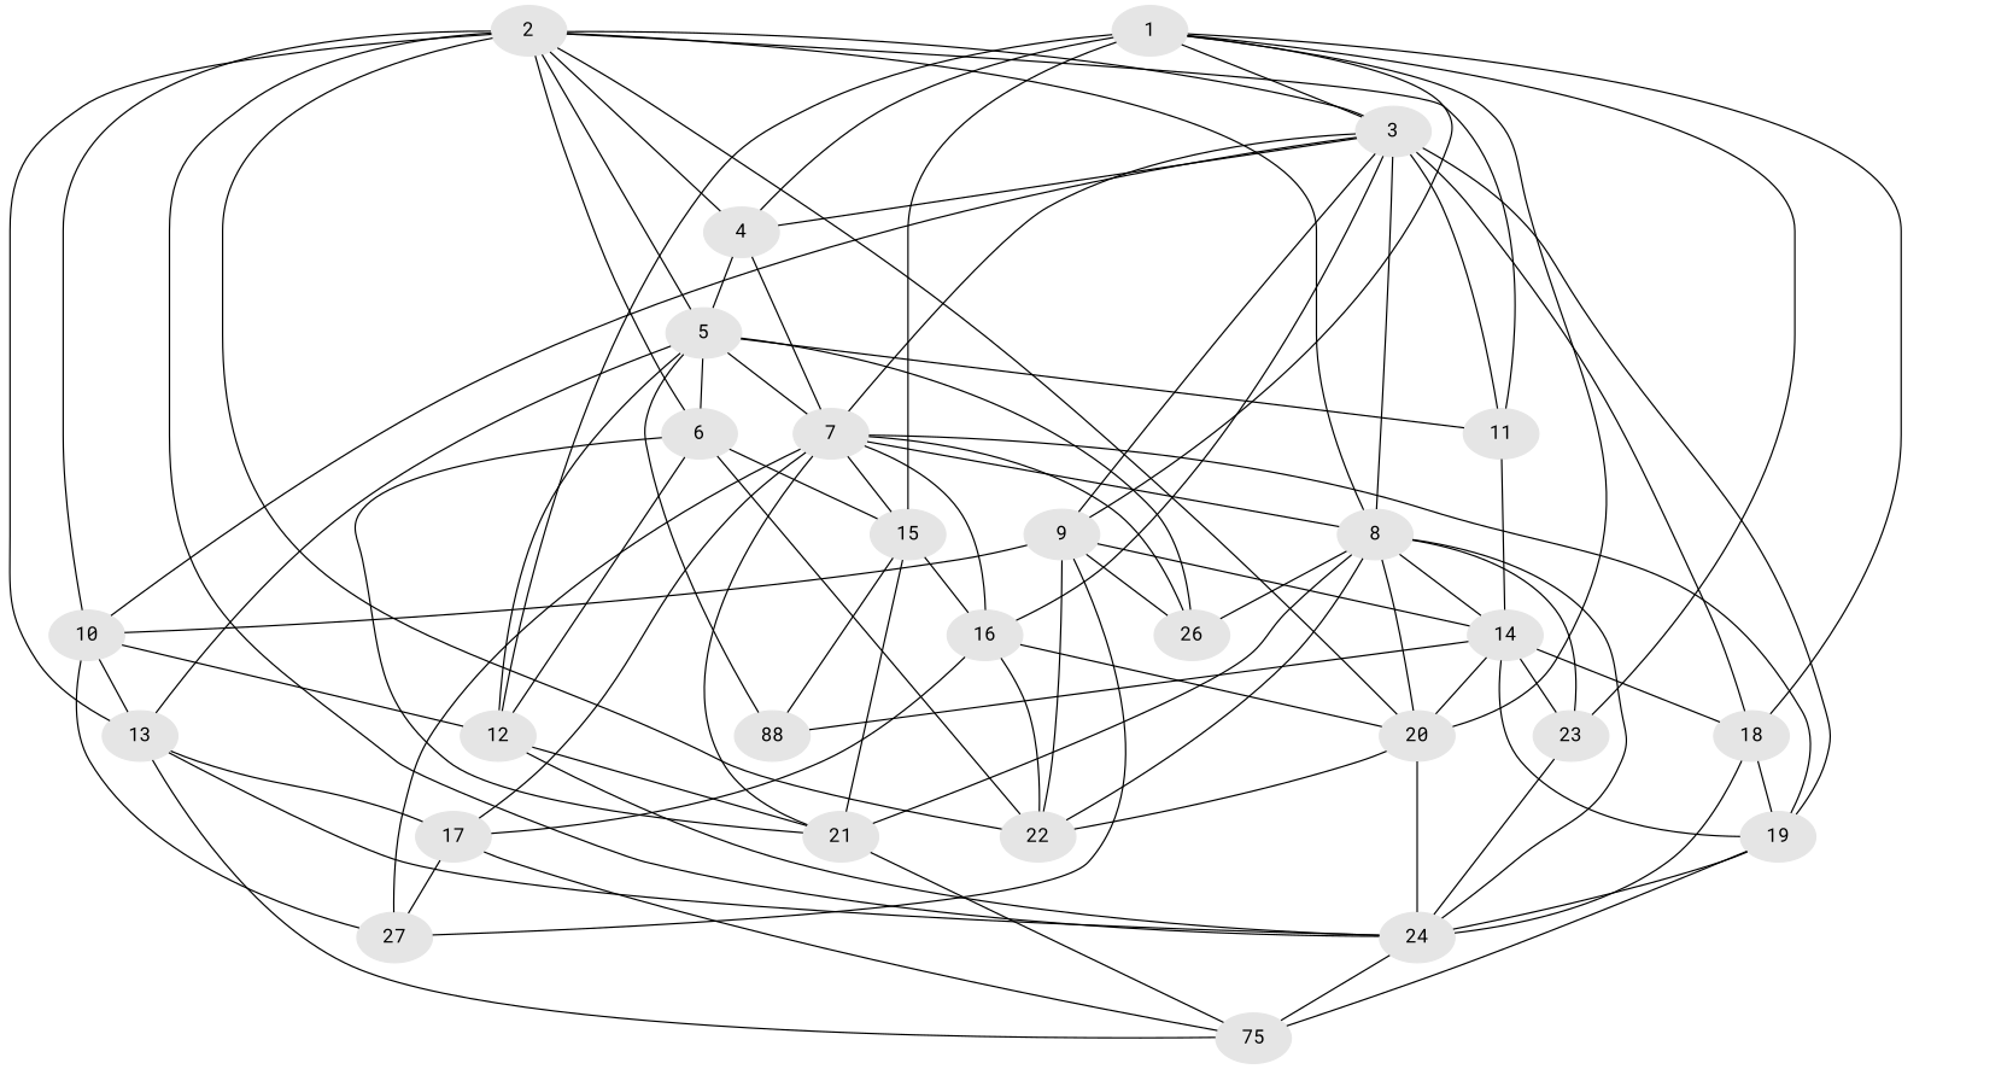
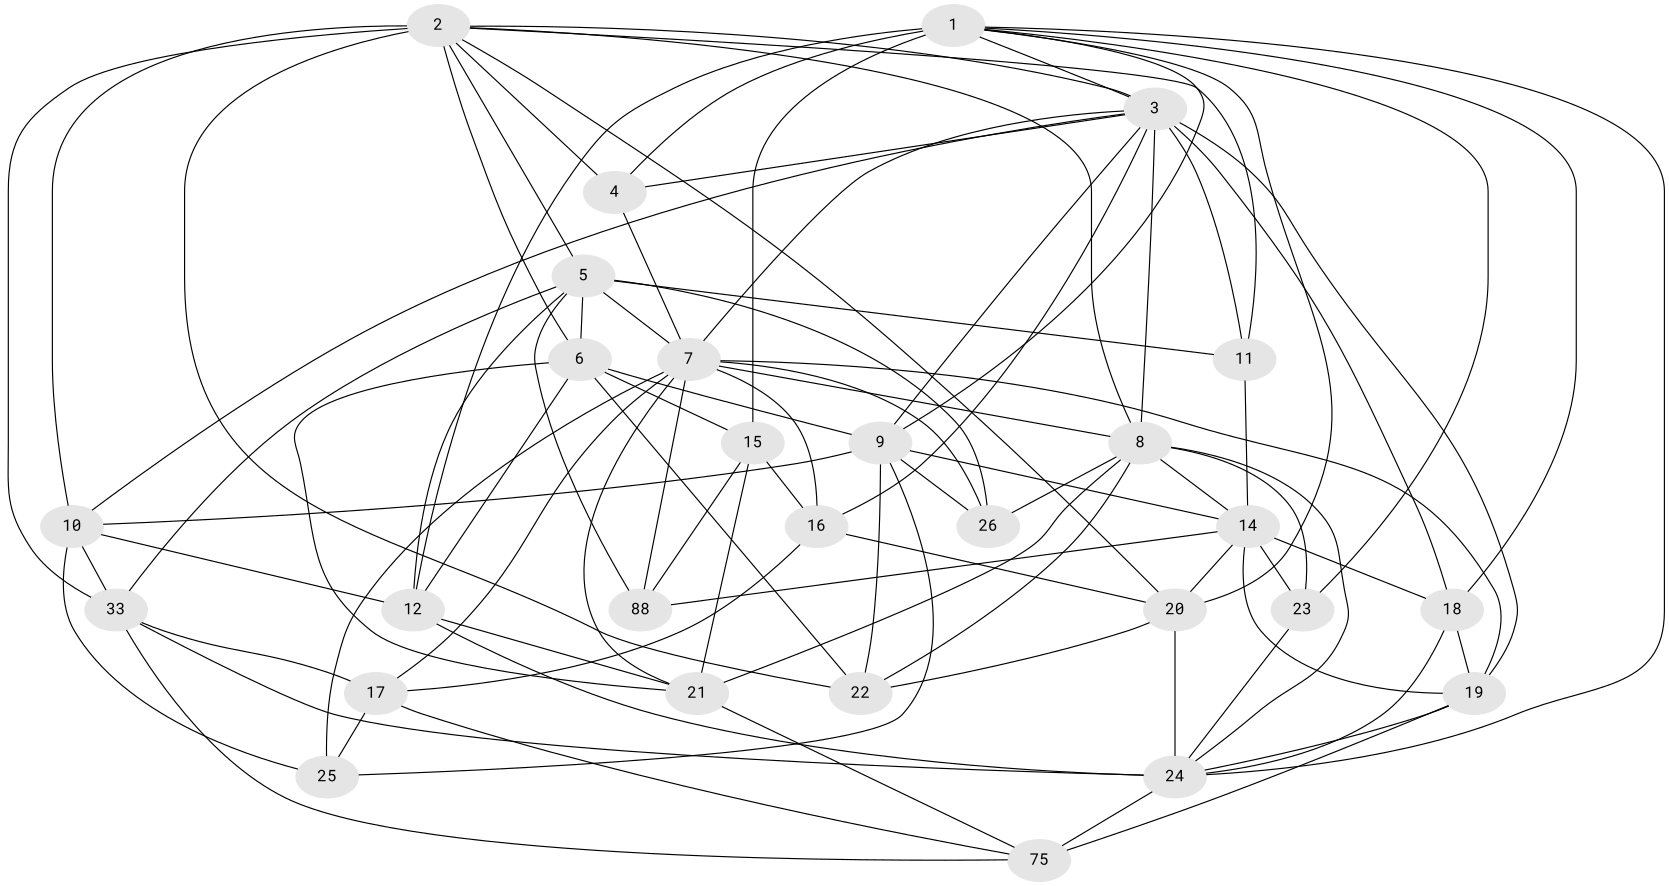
  graph {
    fontname="Roboto Mono"
    node [color=gray90 fontname="Roboto Mono" style=filled]
    edge [fontname="Roboto Mono" weight=1.0]
    1
    3
    4
    9
    12
    15
    18
    20
    23
    24
    8
    10
    11
    7
    16
    19
    5
    22
    26
-   27
+   27 [label=25]
    14
    21
    n23 [label=88]
    n24 [label=75]
    2
    6
-   13
+   13 [label=33]
    17
    1 -- 3
    1 -- 4 [weight=2.0]
    1 -- 9
    1 -- 12
    1 -- 15 [weight=3.0]
    1 -- 18
    1 -- 20
    1 -- 23
-   2 -- 24
+   1 -- 24
    3 -- 4
    3 -- 9
    3 -- 18
    3 -- 8
    3 -- 10
    3 -- 11
    3 -- 7
    3 -- 16
    3 -- 19 [weight=2.0]
    4 -- 7
-   4 -- 5 [weight=3.0]
    9 -- 10 [weight=2.0]
    9 -- 22
    9 -- 26
    9 -- 27
    9 -- 14 [weight=2.0]
    12 -- 24
    12 -- 21
    15 -- 16
    15 -- 21 [weight=2.0]
    15 -- n23
    18 -- 24
    18 -- 19
    20 -- 24
    20 -- 22 [weight=2.0]
    23 -- 24
    24 -- n24
-   8 -- 20
    8 -- 23
    8 -- 24
    8 -- 22 [weight=2.0]
    8 -- 26
    8 -- 14
    8 -- 21
    10 -- 12
    10 -- 27
    10 -- 13
    11 -- 14
    7 -- 8
    7 -- 16
    7 -- 19
    7 -- 26
    7 -- 27
    7 -- 21
-   7 -- 15
+   7 -- n23
    7 -- 17 [weight=2.0]
    16 -- 20
-   16 -- 22
    16 -- 17
    19 -- 24
    19 -- n24 [weight=2.0]
    5 -- 12
    5 -- 11
    5 -- 7
    5 -- 26
    5 -- n23
    5 -- 6
    5 -- 13 [weight=2.0]
    14 -- 18 [weight=2.0]
    14 -- 20
    14 -- 23
    14 -- 19
    14 -- n23
    21 -- n24
    2 -- 3
    2 -- 4
    2 -- 20
    2 -- 8 [weight=2.0]
    2 -- 10 [weight=2.0]
    2 -- 11
    2 -- 5
    2 -- 22
    2 -- 6
    2 -- 13
+   6 -- 9
    6 -- 12
    6 -- 15
    6 -- 22
    6 -- 21 [weight=2.0]
    13 -- 24 [weight=2.0]
    13 -- n24
    13 -- 17
    17 -- 27
    17 -- n24
  }
